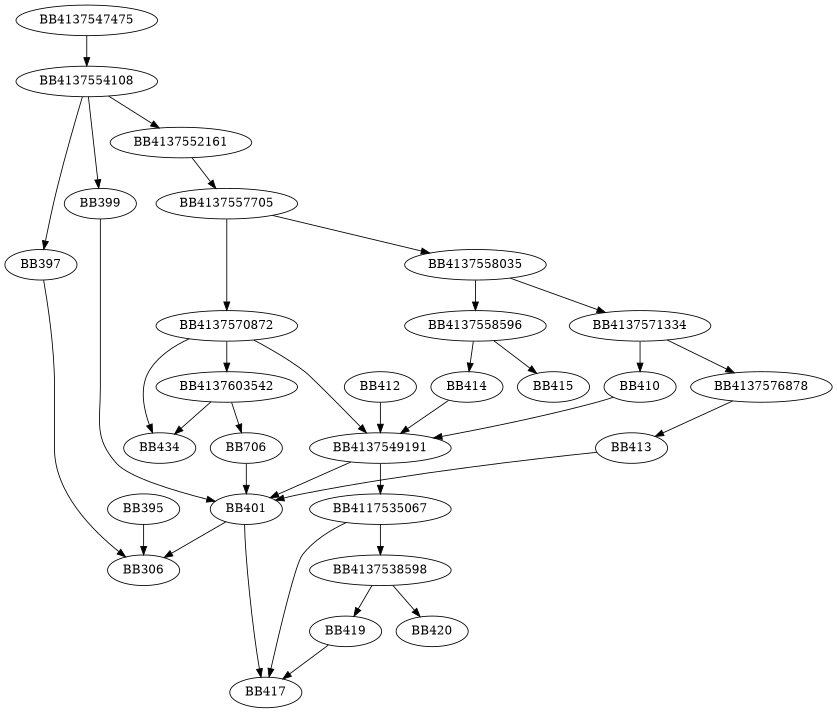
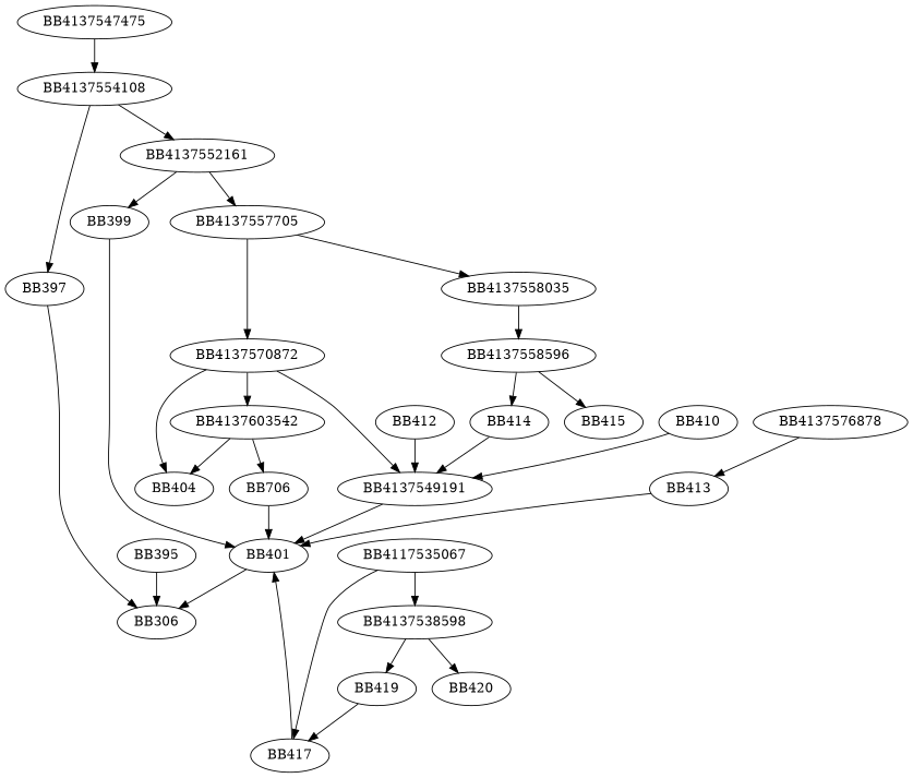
  digraph {
    BB4137547475
    BB4137554108
    BB397
    BB4137552161
    n5 [label=BB306]
    BB395
    BB399
    BB4137557705
    BB401
    BB4137570872
    BB4137558035
-   BB404 [label=BB434]
+   BB404
    BB4137603542
    BB4137549191
-   BB4137571334
    BB4137558596
    n17 [label=BB706]
    BB410
    BB4137576878
    BB414
    BB415
    n22 [label=BB4117535067]
    BB417
    BB4137538598
    BB413
    BB412
    BB419
    BB420
    BB4137547475 -> BB4137554108
    BB4137554108 -> BB397
    BB4137554108 -> BB4137552161
    BB397 -> n5
-   BB4137554108 -> BB399
+   BB4137552161 -> BB399
    BB4137552161 -> BB4137557705
    BB395 -> n5
    BB399 -> BB401
    BB4137557705 -> BB4137570872
    BB4137557705 -> BB4137558035
    BB401 -> n5
    BB4137570872 -> BB404
    BB4137570872 -> BB4137603542
    BB4137570872 -> BB4137549191
-   BB4137558035 -> BB4137571334
    BB4137558035 -> BB4137558596
    BB4137603542 -> BB404
    BB4137603542 -> n17
    BB4137549191 -> BB401
-   BB4137549191 -> n22
-   BB4137571334 -> BB410
-   BB4137571334 -> BB4137576878
    BB4137558596 -> BB414
    BB4137558596 -> BB415
    n17 -> BB401
    BB410 -> BB4137549191
    BB4137576878 -> BB413
    BB414 -> BB4137549191
    n22 -> BB417
    n22 -> BB4137538598
-   BB401 -> BB417
+   BB417 -> BB401
    BB4137538598 -> BB419
    BB4137538598 -> BB420
    BB413 -> BB401
    BB412 -> BB4137549191
    BB419 -> BB417
  }
